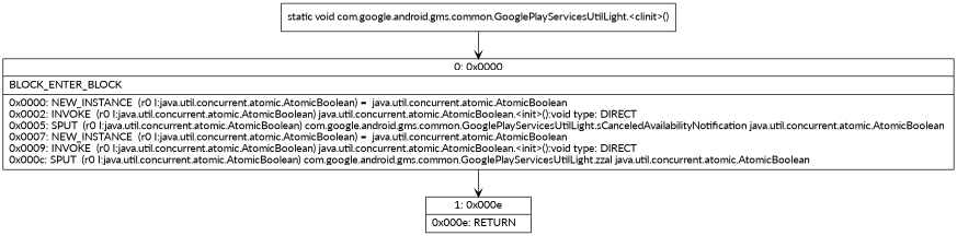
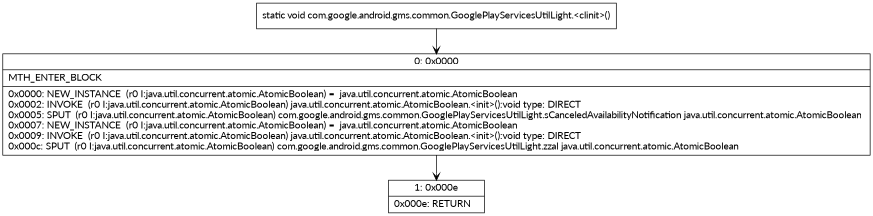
  digraph {
    fontname=Lato
    node [shape=record fontname=Lato]
    edge [arrowhead=vee fontname=Lato]
-   n1 [label="{0\:\ 0x0000|BLOCK_ENTER_BLOCK\l|0x0000: NEW_INSTANCE  (r0 I:java.util.concurrent.atomic.AtomicBoolean) =  java.util.concurrent.atomic.AtomicBoolean \l0x0002: INVOKE  (r0 I:java.util.concurrent.atomic.AtomicBoolean) java.util.concurrent.atomic.AtomicBoolean.\<init\>():void type: DIRECT \l0x0005: SPUT  (r0 I:java.util.concurrent.atomic.AtomicBoolean) com.google.android.gms.common.GooglePlayServicesUtilLight.sCanceledAvailabilityNotification java.util.concurrent.atomic.AtomicBoolean \l0x0007: NEW_INSTANCE  (r0 I:java.util.concurrent.atomic.AtomicBoolean) =  java.util.concurrent.atomic.AtomicBoolean \l0x0009: INVOKE  (r0 I:java.util.concurrent.atomic.AtomicBoolean) java.util.concurrent.atomic.AtomicBoolean.\<init\>():void type: DIRECT \l0x000c: SPUT  (r0 I:java.util.concurrent.atomic.AtomicBoolean) com.google.android.gms.common.GooglePlayServicesUtilLight.zzal java.util.concurrent.atomic.AtomicBoolean \l}"]
+   n1 [label="{0\:\ 0x0000|MTH_ENTER_BLOCK\l|0x0000: NEW_INSTANCE  (r0 I:java.util.concurrent.atomic.AtomicBoolean) =  java.util.concurrent.atomic.AtomicBoolean \l0x0002: INVOKE  (r0 I:java.util.concurrent.atomic.AtomicBoolean) java.util.concurrent.atomic.AtomicBoolean.\<init\>():void type: DIRECT \l0x0005: SPUT  (r0 I:java.util.concurrent.atomic.AtomicBoolean) com.google.android.gms.common.GooglePlayServicesUtilLight.sCanceledAvailabilityNotification java.util.concurrent.atomic.AtomicBoolean \l0x0007: NEW_INSTANCE  (r0 I:java.util.concurrent.atomic.AtomicBoolean) =  java.util.concurrent.atomic.AtomicBoolean \l0x0009: INVOKE  (r0 I:java.util.concurrent.atomic.AtomicBoolean) java.util.concurrent.atomic.AtomicBoolean.\<init\>():void type: DIRECT \l0x000c: SPUT  (r0 I:java.util.concurrent.atomic.AtomicBoolean) com.google.android.gms.common.GooglePlayServicesUtilLight.zzal java.util.concurrent.atomic.AtomicBoolean \l}"]
    n2 [label="{1\:\ 0x000e|0x000e: RETURN   \l}"]
    n3 [label="{static void com.google.android.gms.common.GooglePlayServicesUtilLight.\<clinit\>() }"]
    n1 -> n2
    n3 -> n1
  }
